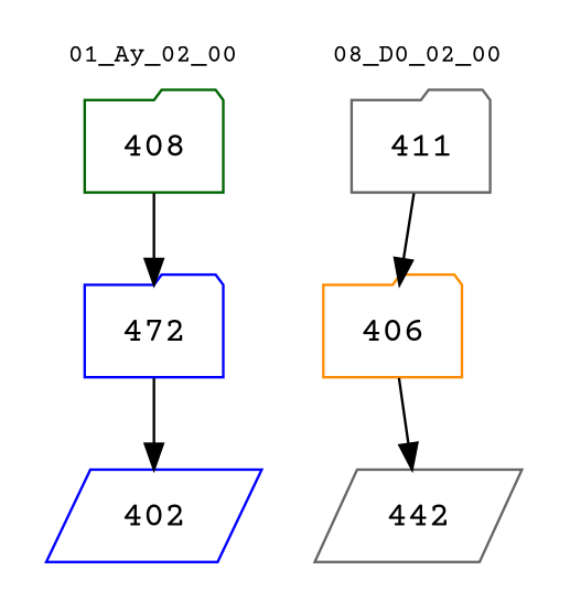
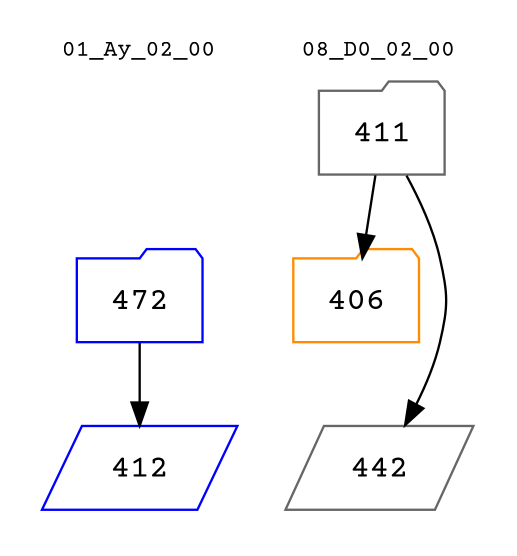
  digraph {
    fontname="Courier Prime"
    node [color=blue fontname="Courier Prime" shape=folder]
    edge [color=black fontname="Courier Prime"]
-   n1 [color=darkgreen label=408]
    n2 [label=472]
-   n3 [label=402 shape=parallelogram]
+   n3 [label=412 shape=parallelogram]
    n4 [color=gray40 label=411]
    n5 [color=darkorange label=406]
    n6 [color=gray40 label=442 shape=parallelogram]
    subgraph cluster_1 {
      color=white
      fontsize=10
      label="01_Ay_02_00"
-     n1
      n2
      n3
    }
    subgraph cluster_2 {
      color=white
      fontsize=10
      label="08_D0_02_00"
      n4
      n5
      n6
    }
-   n1 -> n2
    n2 -> n3
    n4 -> n5
-   n5 -> n6
+   n4 -> n6
  }
